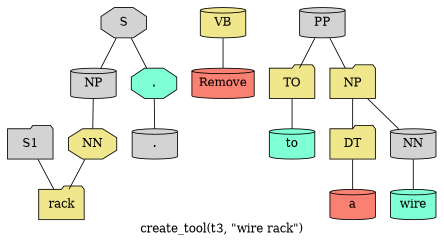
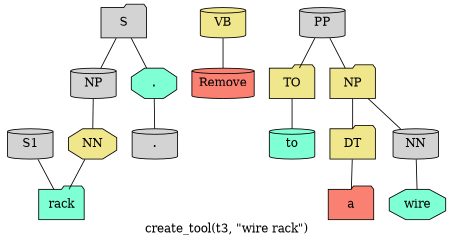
  graph {
    label="create_tool(t3, \"wire rack\")"
    node [fillcolor=lightgrey shape=cylinder style=filled]
-   n1 [label=S1 shape=folder]
-   n2 [fillcolor=khaki label=rack shape=folder]
-   n3 [label=S shape=octagon]
+   n1 [label=S1]
+   n2 [fillcolor=aquamarine label=rack shape=folder]
+   n3 [label=S shape=folder]
    n4 [label=NP]
    n5 [fillcolor=aquamarine label="." shape=octagon]
    n6 [fillcolor=khaki label=NN shape=octagon]
    n7 [label="."]
    n8 [fillcolor=khaki label=VB]
    n9 [fillcolor=salmon label=Remove]
    n10 [label=PP]
    n11 [fillcolor=khaki label=TO shape=folder]
    n12 [fillcolor=khaki label=NP shape=folder]
    n13 [fillcolor=aquamarine label=to]
    n14 [fillcolor=khaki label=DT shape=folder]
    n15 [label=NN]
-   n16 [fillcolor=salmon label=a]
-   n17 [fillcolor=aquamarine label=wire]
+   n16 [fillcolor=salmon label=a shape=folder]
+   n17 [fillcolor=aquamarine label=wire shape=octagon]
    n1 -- n2
    n3 -- n4
    n3 -- n5
    n4 -- n6
    n5 -- n7
    n6 -- n2
    n8 -- n9
    n10 -- n11
    n10 -- n12
    n11 -- n13
    n12 -- n14
    n12 -- n15
    n14 -- n16
    n15 -- n17
  }
